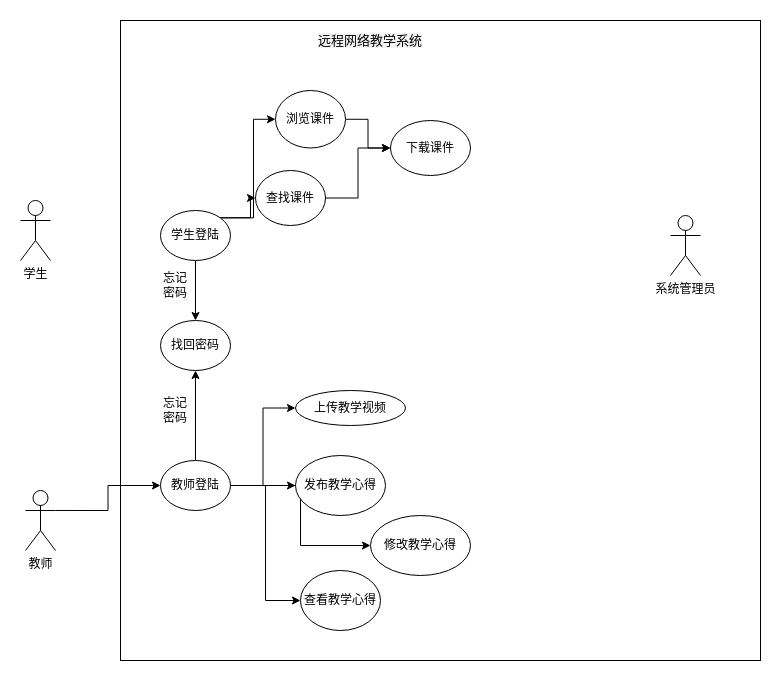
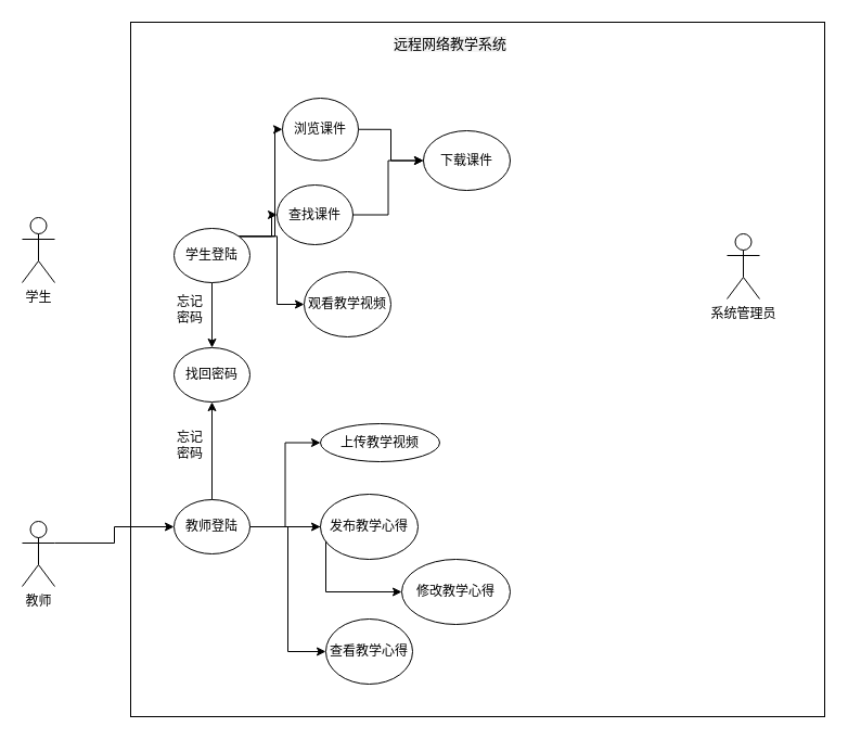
  <mxCell id="0" />
  <mxCell id="1" parent="0" />
  <mxCell id="2" value="" style="whiteSpace=wrap;html=1;aspect=fixed;" vertex="1" parent="1"><mxGeometry x="120" y="20" width="640" height="640" as="geometry" /></mxCell>
  <mxCell id="3" value="学生" style="shape=umlActor;verticalLabelPosition=bottom;verticalAlign=top;html=1;outlineConnect=0;" vertex="1" parent="1"><mxGeometry x="20" y="200" width="30" height="60" as="geometry" /></mxCell>
- <mxCell id="4" value="&lt;span style=&quot;font-size: 13px ; text-align: left ; background-color: rgb(244 , 244 , 244)&quot;&gt;远程网络教学系统&lt;/span&gt;" style="text;html=1;strokeColor=none;fillColor=none;align=center;verticalAlign=middle;whiteSpace=wrap;rounded=0;" vertex="1" parent="1"><mxGeometry x="305" y="30" width="130" height="20" as="geometry" /></mxCell>
+ <mxCell id="4" value="&lt;span style=&quot;font-size: 13px ; text-align: left ; background-color: rgb(244 , 244 , 244)&quot;&gt;远程网络教学系统&lt;/span&gt;" style="text;html=1;strokeColor=none;fillColor=none;align=center;verticalAlign=middle;whiteSpace=wrap;rounded=0;" vertex="1" parent="1"><mxGeometry x="350" y="30" width="130" height="20" as="geometry" /></mxCell>
  <mxCell id="5" style="edgeStyle=orthogonalEdgeStyle;rounded=0;orthogonalLoop=1;jettySize=auto;html=1;exitX=0.5;exitY=1;exitDx=0;exitDy=0;entryX=0.5;entryY=0;entryDx=0;entryDy=0;" edge="1" parent="1" source="9" target="19"><mxGeometry relative="1" as="geometry" /></mxCell>
  <mxCell id="6" style="edgeStyle=orthogonalEdgeStyle;rounded=0;orthogonalLoop=1;jettySize=auto;html=1;exitX=1;exitY=0;exitDx=0;exitDy=0;entryX=0;entryY=0.5;entryDx=0;entryDy=0;" edge="1" parent="1" source="9" target="21"><mxGeometry relative="1" as="geometry"><Array as="points"><mxPoint x="253" y="217" /><mxPoint x="253" y="119" /></Array></mxGeometry></mxCell>
  <mxCell id="7" style="edgeStyle=orthogonalEdgeStyle;rounded=0;orthogonalLoop=1;jettySize=auto;html=1;exitX=1;exitY=0;exitDx=0;exitDy=0;entryX=0;entryY=0.5;entryDx=0;entryDy=0;" edge="1" parent="1" source="9" target="23"><mxGeometry relative="1" as="geometry" /></mxCell>
+ <mxCell id="8" style="edgeStyle=orthogonalEdgeStyle;rounded=0;orthogonalLoop=1;jettySize=auto;html=1;exitX=1;exitY=0;exitDx=0;exitDy=0;entryX=0;entryY=0.5;entryDx=0;entryDy=0;" edge="1" parent="1" source="9" target="25"><mxGeometry relative="1" as="geometry" /></mxCell>
  <mxCell id="9" value="学生登陆" style="ellipse;whiteSpace=wrap;html=1;" vertex="1" parent="1"><mxGeometry x="160" y="210" width="70" height="50" as="geometry" /></mxCell>
  <mxCell id="10" style="edgeStyle=orthogonalEdgeStyle;rounded=0;orthogonalLoop=1;jettySize=auto;html=1;exitX=0.5;exitY=0;exitDx=0;exitDy=0;" edge="1" parent="1" source="15" target="19"><mxGeometry relative="1" as="geometry" /></mxCell>
  <mxCell id="11" style="edgeStyle=orthogonalEdgeStyle;rounded=0;orthogonalLoop=1;jettySize=auto;html=1;exitX=1;exitY=0.5;exitDx=0;exitDy=0;entryX=0;entryY=0.5;entryDx=0;entryDy=0;" edge="1" parent="1" source="15" target="26"><mxGeometry relative="1" as="geometry" /></mxCell>
  <mxCell id="12" style="edgeStyle=orthogonalEdgeStyle;rounded=0;orthogonalLoop=1;jettySize=auto;html=1;exitX=1;exitY=0.5;exitDx=0;exitDy=0;entryX=0;entryY=0.5;entryDx=0;entryDy=0;" edge="1" parent="1" source="15" target="27"><mxGeometry relative="1" as="geometry" /></mxCell>
  <mxCell id="13" style="edgeStyle=orthogonalEdgeStyle;rounded=0;orthogonalLoop=1;jettySize=auto;html=1;exitX=1;exitY=0.5;exitDx=0;exitDy=0;entryX=0;entryY=0.5;entryDx=0;entryDy=0;" edge="1" parent="1" source="15" target="29"><mxGeometry relative="1" as="geometry" /></mxCell>
  <mxCell id="14" style="edgeStyle=orthogonalEdgeStyle;rounded=0;orthogonalLoop=1;jettySize=auto;html=1;exitX=1;exitY=0.5;exitDx=0;exitDy=0;entryX=0;entryY=0.5;entryDx=0;entryDy=0;" edge="1" parent="1" source="15" target="28"><mxGeometry relative="1" as="geometry" /></mxCell>
  <mxCell id="15" value="教师登陆" style="ellipse;whiteSpace=wrap;html=1;" vertex="1" parent="1"><mxGeometry x="160" y="460" width="70" height="50" as="geometry" /></mxCell>
  <mxCell id="16" value="系统管理员" style="shape=umlActor;verticalLabelPosition=bottom;verticalAlign=top;html=1;outlineConnect=0;" vertex="1" parent="1"><mxGeometry x="670" y="215" width="30" height="60" as="geometry" /></mxCell>
  <mxCell id="17" style="edgeStyle=orthogonalEdgeStyle;rounded=0;orthogonalLoop=1;jettySize=auto;html=1;exitX=1;exitY=0.333;exitDx=0;exitDy=0;exitPerimeter=0;" edge="1" parent="1" source="18" target="15"><mxGeometry relative="1" as="geometry" /></mxCell>
- <mxCell id="18" value="教师" style="shape=umlActor;verticalLabelPosition=bottom;verticalAlign=top;html=1;outlineConnect=0;" vertex="1" parent="1"><mxGeometry x="25" y="490" width="30" height="60" as="geometry" /></mxCell>
+ <mxCell id="18" value="教师" style="shape=umlActor;verticalLabelPosition=bottom;verticalAlign=top;html=1;outlineConnect=0;" vertex="1" parent="1"><mxGeometry x="20" y="480" width="30" height="60" as="geometry" /></mxCell>
  <mxCell id="19" value="找回密码" style="ellipse;whiteSpace=wrap;html=1;" vertex="1" parent="1"><mxGeometry x="160" y="320" width="70" height="50" as="geometry" /></mxCell>
  <mxCell id="20" style="edgeStyle=orthogonalEdgeStyle;rounded=0;orthogonalLoop=1;jettySize=auto;html=1;exitX=1;exitY=0.5;exitDx=0;exitDy=0;" edge="1" parent="1" source="21" target="24"><mxGeometry relative="1" as="geometry" /></mxCell>
- <mxCell id="21" value="浏览课件" style="ellipse;whiteSpace=wrap;html=1;" vertex="1" parent="1"><mxGeometry x="275" y="90" width="70" height="57.5" as="geometry" /></mxCell>
+ <mxCell id="21" value="浏览课件" style="ellipse;whiteSpace=wrap;html=1;" vertex="1" parent="1"><mxGeometry x="260" y="90" width="70" height="57.5" as="geometry" /></mxCell>
  <mxCell id="22" style="edgeStyle=orthogonalEdgeStyle;rounded=0;orthogonalLoop=1;jettySize=auto;html=1;exitX=1;exitY=0.5;exitDx=0;exitDy=0;entryX=0;entryY=0.5;entryDx=0;entryDy=0;" edge="1" parent="1" source="23" target="24"><mxGeometry relative="1" as="geometry" /></mxCell>
  <mxCell id="23" value="查找课件" style="ellipse;whiteSpace=wrap;html=1;" vertex="1" parent="1"><mxGeometry x="255" y="170" width="70" height="55" as="geometry" /></mxCell>
  <mxCell id="24" value="下载课件" style="ellipse;whiteSpace=wrap;html=1;" vertex="1" parent="1"><mxGeometry x="390" y="120" width="80" height="55" as="geometry" /></mxCell>
+ <mxCell id="25" value="观看教学视频" style="ellipse;whiteSpace=wrap;html=1;" vertex="1" parent="1"><mxGeometry x="280" y="250" width="80" height="60" as="geometry" /></mxCell>
  <mxCell id="26" value="上传教学视频" style="ellipse;whiteSpace=wrap;html=1;" vertex="1" parent="1"><mxGeometry x="295" y="390" width="110" height="35" as="geometry" /></mxCell>
  <mxCell id="27" value="发布教学心得" style="ellipse;whiteSpace=wrap;html=1;" vertex="1" parent="1"><mxGeometry x="295" y="455" width="90" height="60" as="geometry" /></mxCell>
  <mxCell id="28" value="查看教学心得" style="ellipse;whiteSpace=wrap;html=1;" vertex="1" parent="1"><mxGeometry x="300" y="570" width="80" height="60" as="geometry" /></mxCell>
  <mxCell id="29" value="修改教学心得" style="ellipse;whiteSpace=wrap;html=1;" vertex="1" parent="1"><mxGeometry x="370" y="515" width="100" height="60" as="geometry" /></mxCell>
  <mxCell id="30" value="忘记密码" style="text;html=1;strokeColor=none;fillColor=none;align=center;verticalAlign=middle;whiteSpace=wrap;rounded=0;" vertex="1" parent="1"><mxGeometry x="160" y="275" width="30" height="20" as="geometry" /></mxCell>
  <mxCell id="31" value="忘记密码" style="text;html=1;strokeColor=none;fillColor=none;align=center;verticalAlign=middle;whiteSpace=wrap;rounded=0;" vertex="1" parent="1"><mxGeometry x="160" y="400" width="30" height="20" as="geometry" /></mxCell>
